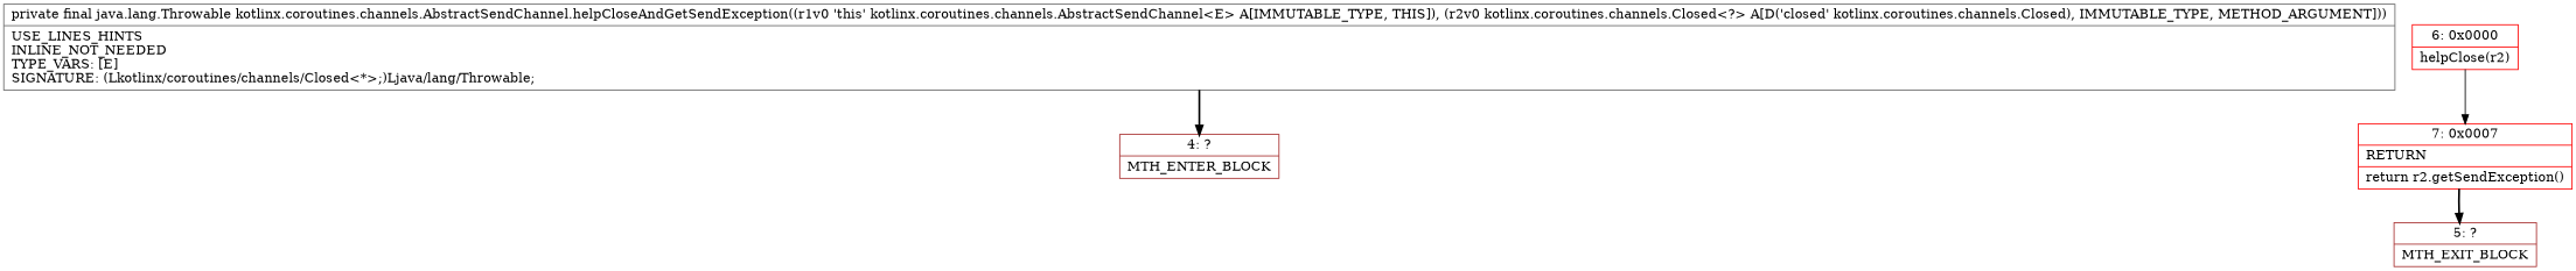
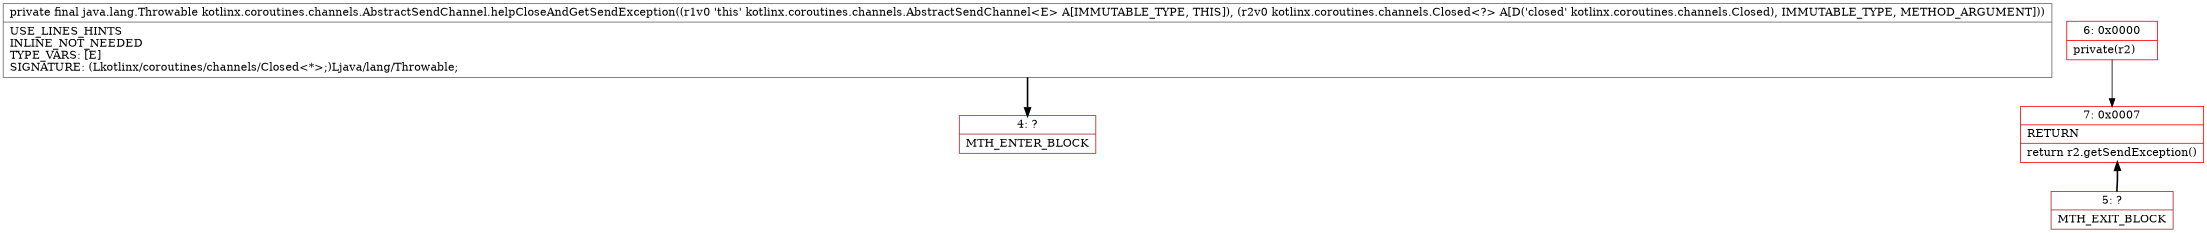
  digraph {
    node [color=brown shape=record]
    edge [style=bold]
    n1 [label="{4\:\ ?|MTH_ENTER_BLOCK\l}"]
-   n2 [color=red label="{6\:\ 0x0000|helpClose(r2)\l}"]
+   n2 [color=red label="{6\:\ 0x0000|private(r2)\l}"]
    n3 [color=red label="{7\:\ 0x0007|RETURN\l|return r2.getSendException()\l}"]
    n4 [label="{5\:\ ?|MTH_EXIT_BLOCK\l}"]
    n5 [color=gray40 label="{private final java.lang.Throwable kotlinx.coroutines.channels.AbstractSendChannel.helpCloseAndGetSendException((r1v0 'this' kotlinx.coroutines.channels.AbstractSendChannel\<E\> A[IMMUTABLE_TYPE, THIS]), (r2v0 kotlinx.coroutines.channels.Closed\<?\> A[D('closed' kotlinx.coroutines.channels.Closed), IMMUTABLE_TYPE, METHOD_ARGUMENT]))  | USE_LINES_HINTS\lINLINE_NOT_NEEDED\lTYPE_VARS: [E]\lSIGNATURE: (Lkotlinx\/coroutines\/channels\/Closed\<*\>;)Ljava\/lang\/Throwable;\l}"]
    n2 -> n3 [style=solid]
-   n3 -> n4
+   n4 -> n3
    n5 -> n1
  }
